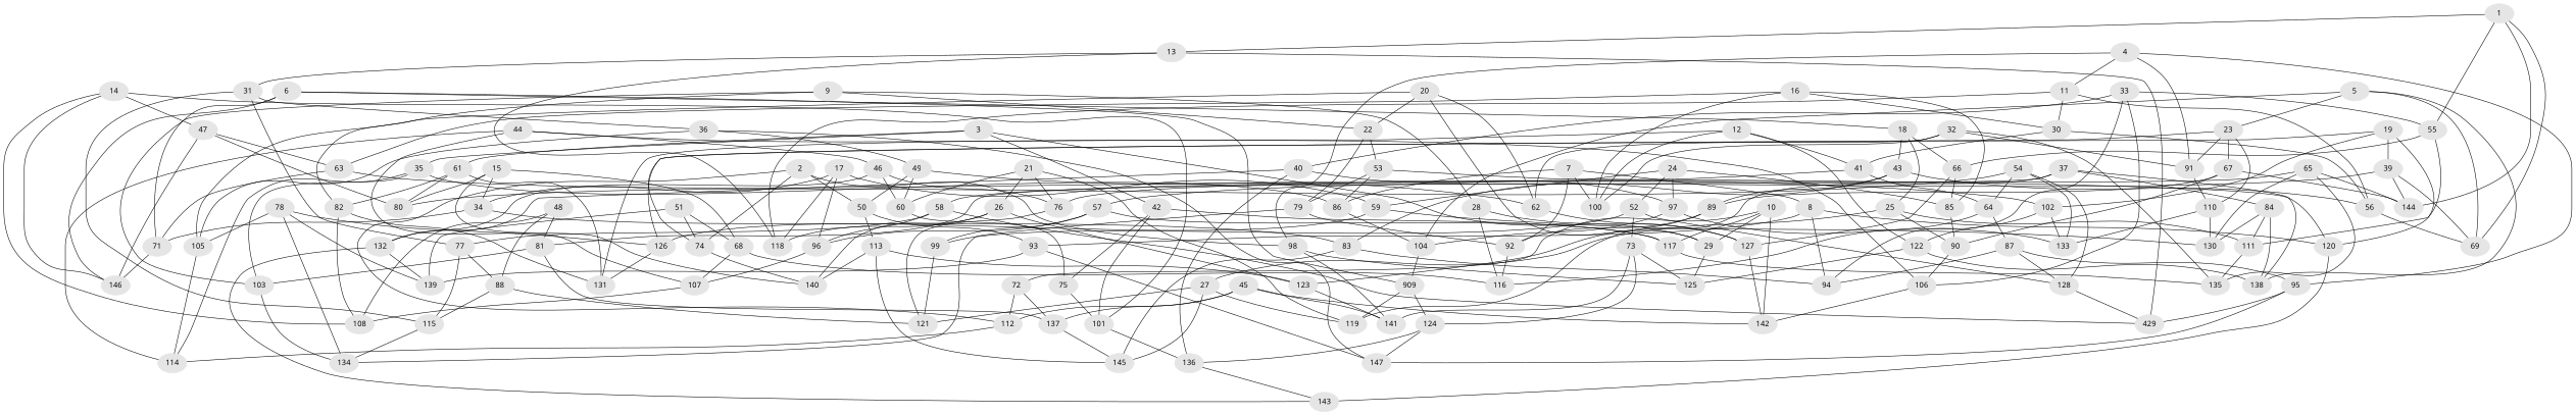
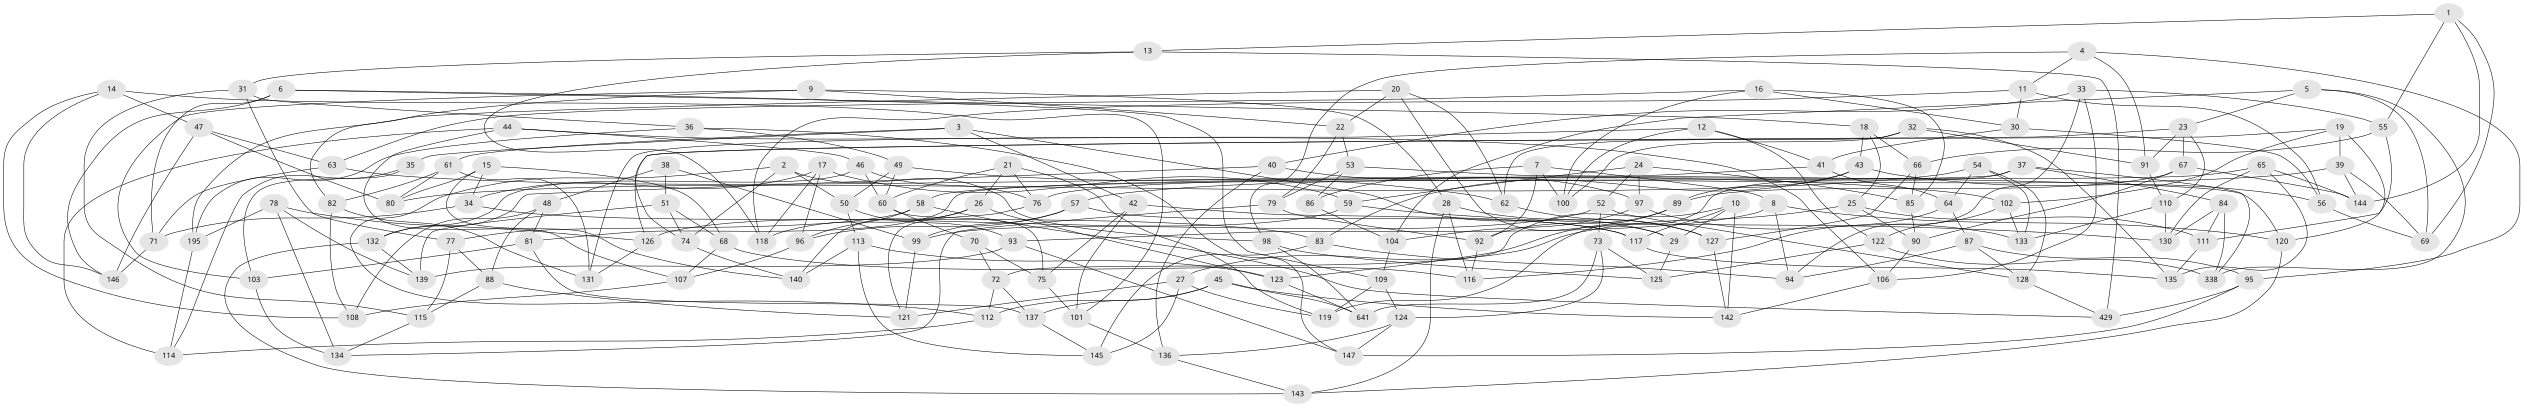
  graph {
    fontname="Noto Sans"
    node [color=gray90 fontname="Noto Sans" style=filled]
    edge [fontname="Noto Sans"]
    1
    13
    55
    69
    144
    118
    31
    n8 [label=429]
    66
    111
    2
    50
    74
    98
    112
    93
    113
    140
    125
-   141
+   141 [label=641]
    114
    3
    29
    35
    42
    61
    86
    103
    117
    101
    75
    82
    131
    80
    4
    11
    91
    95
    30
    56
    110
    147
    5
    104
-   138
+   138 [label=338]
    23
+   38
    48
    51
    99
-   109 [label=909]
+   109
    6
    18
    71
    146
    25
    43
    119
    124
    7
    8
    92
    100
    94
    120
    116
    139
    143
    9
    22
    28
    53
    79
    127
    108
    134
    10
    72
    142
    137
    135
    41
    12
    122
    58
    64
    36
    77
    115
    14
    47
    63
    136
    15
    34
    68
    83
    107
    16
    85
    102
    90
    17
    59
    96
    126
    130
    27
    89
    19
    39
    57
    133
    20
    62
-   105
+   105 [label=195]
    21
    26
    76
    60
    123
+   70
    121
    67
    24
    52
    97
    73
    128
    145
    106
    49
    88
    32
    33
    40
    132
    37
    81
    84
    87
    44
    46
    45
    54
    65
    78
    1 -- 13
    1 -- 55
    1 -- 69
    1 -- 144
    13 -- 118
    13 -- 31
    13 -- n8
    55 -- 66
    55 -- 111
    31 -- 36
    31 -- 77
    31 -- 115
    66 -- 127
    66 -- 85
    111 -- 135
    2 -- 50
    2 -- 74
    2 -- 98
    2 -- 112
    50 -- 93
    50 -- 113
    74 -- 140
    98 -- 125
    98 -- 141
    112 -- 114
    93 -- 147
    93 -- 139
    113 -- 140
    113 -- 123
    113 -- 145
    3 -- 29
    3 -- 35
    3 -- 42
    3 -- 61
    29 -- 125
    35 -- 114
-   35 -- 86
    35 -- 103
    42 -- 117
    42 -- 101
    42 -- 75
    61 -- 82
    61 -- 131
    61 -- 80
    86 -- 104
    103 -- 134
    117 -- 135
    101 -- 136
    75 -- 101
    82 -- 131
    82 -- 108
    4 -- 98
    4 -- 11
    4 -- 91
    4 -- 95
    11 -- 118
    11 -- 30
    11 -- 56
    91 -- 110
    95 -- n8
    95 -- 147
    30 -- 56
    30 -- 41
    56 -- 69
    110 -- 130
    110 -- 133
    5 -- 69
    5 -- 104
    5 -- 138
    5 -- 23
    104 -- 109
    23 -- 74
    23 -- 91
    23 -- 110
    23 -- 67
+   38 -- 48
+   38 -- 51
+   38 -- 99
    48 -- 108
    48 -- 88
    48 -- 81
    51 -- 74
    51 -- 139
    51 -- 68
    99 -- 121
    109 -- 119
    109 -- 124
    6 -- 109
    6 -- 18
    6 -- 71
    6 -- 146
    18 -- 66
    18 -- 25
    18 -- 43
    71 -- 146
    25 -- 111
    25 -- 90
    25 -- 27
    43 -- 56
    43 -- 83
    43 -- 89
    124 -- 147
    124 -- 136
    7 -- 86
    7 -- 8
    7 -- 92
    7 -- 100
    8 -- 93
    8 -- 94
    8 -- 120
    92 -- 116
    120 -- 143
    9 -- 103
    9 -- 82
    9 -- 22
    9 -- 28
    22 -- 53
    22 -- 79
    28 -- 116
+   28 -- 143
    28 -- 127
    53 -- 86
    53 -- 120
    53 -- 79
    79 -- 92
    79 -- 134
    127 -- 142
    10 -- 29
    10 -- 117
    10 -- 72
    10 -- 142
    72 -- 112
    72 -- 137
    137 -- 145
    41 -- 58
    41 -- 64
    12 -- 131
    12 -- 100
    12 -- 41
    12 -- 122
    122 -- 125
    122 -- 138
    58 -- n8
    58 -- 77
    58 -- 96
    64 -- 116
    64 -- 87
    36 -- 147
    36 -- 105
    36 -- 49
    77 -- 115
    77 -- 88
    115 -- 134
    14 -- 101
    14 -- 146
    14 -- 108
    14 -- 47
    47 -- 80
    47 -- 146
    47 -- 63
    63 -- 71
    63 -- 102
    136 -- 143
    15 -- 140
    15 -- 80
    15 -- 34
    15 -- 68
    34 -- 71
    34 -- 83
    68 -- 116
    68 -- 107
    83 -- 94
    83 -- 145
    107 -- 108
    16 -- 30
    16 -- 100
    16 -- 63
    16 -- 85
    85 -- 90
    102 -- 122
    102 -- 133
    90 -- 106
    17 -- 118
    17 -- 34
    17 -- 59
    17 -- 96
    59 -- 126
    59 -- 130
    96 -- 107
    126 -- 131
    27 -- 119
    27 -- 121
    27 -- 145
    89 -- 92
    89 -- 123
    19 -- 120
    19 -- 102
    19 -- 126
    19 -- 39
    39 -- 69
    39 -- 144
    39 -- 57
    57 -- 117
    57 -- 99
    57 -- 96
    20 -- 29
    20 -- 22
    20 -- 62
    20 -- 105
    62 -- 127
    105 -- 114
    21 -- 119
    21 -- 26
    21 -- 76
    21 -- 60
    26 -- 118
    26 -- 140
    26 -- 123
    76 -- 121
    60 -- 75
+   60 -- 70
    123 -- 141
+   70 -- 75
+   70 -- 72
    67 -- 144
    67 -- 90
    67 -- 89
    24 -- 85
    24 -- 59
    24 -- 52
    24 -- 97
    52 -- 99
    52 -- 73
    52 -- 128
    97 -- 104
    97 -- 133
    73 -- 125
    73 -- 141
    73 -- 124
    128 -- n8
    106 -- 142
    49 -- 50
    49 -- 62
    49 -- 60
    88 -- 115
    88 -- 121
    32 -- 91
    32 -- 100
    32 -- 135
    32 -- 62
    33 -- 55
    33 -- 94
    33 -- 106
    33 -- 40
    40 -- 136
    40 -- 97
    40 -- 132
    132 -- 139
    132 -- 143
    37 -- 138
    37 -- 119
    37 -- 81
    37 -- 84
    81 -- 103
    81 -- 137
    84 -- 111
    84 -- 138
    84 -- 130
    87 -- 95
    87 -- 94
    87 -- 128
    44 -- 114
    44 -- 107
    44 -- 106
    44 -- 46
    46 -- 76
    46 -- 60
    46 -- 132
    45 -- 112
    45 -- 141
    45 -- 142
    45 -- 137
    54 -- 80
    54 -- 64
    54 -- 133
    54 -- 128
    65 -- 144
    65 -- 135
    65 -- 130
    65 -- 76
    78 -- 139
    78 -- 134
    78 -- 126
    78 -- 105
  }
